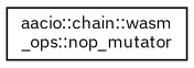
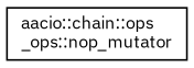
  digraph {
    rankdir=LR
    fontname="IBM Plex Sans"
-   n1 [color=black fillcolor=white fontname="IBM Plex Sans" fontsize=10 height=0.2 label="aacio::chain::wasm\l_ops::nop_mutator" shape=record style=filled width=0.4]
+   n1 [color=black fillcolor=white fontname="IBM Plex Sans" fontsize=10 height=0.2 label="aacio::chain::ops\l_ops::nop_mutator" shape=record style=filled width=0.4]
  }
